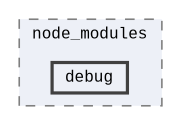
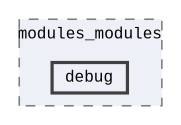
  digraph {
    compound=true
    fontname="Liberation Mono"
    n1 [color=grey25 fillcolor="#edf0f7" fontname="Liberation Mono" fontsize=10 height=0.2 label=debug shape=box style="filled,bold" width=0.4]
    subgraph cluster_1 {
      bgcolor="#edf0f7"
      fontsize=10
-     label=node_modules
+     label=modules_modules
      pencolor=grey50
      style="filled,dashed"
      n1
    }
  }
